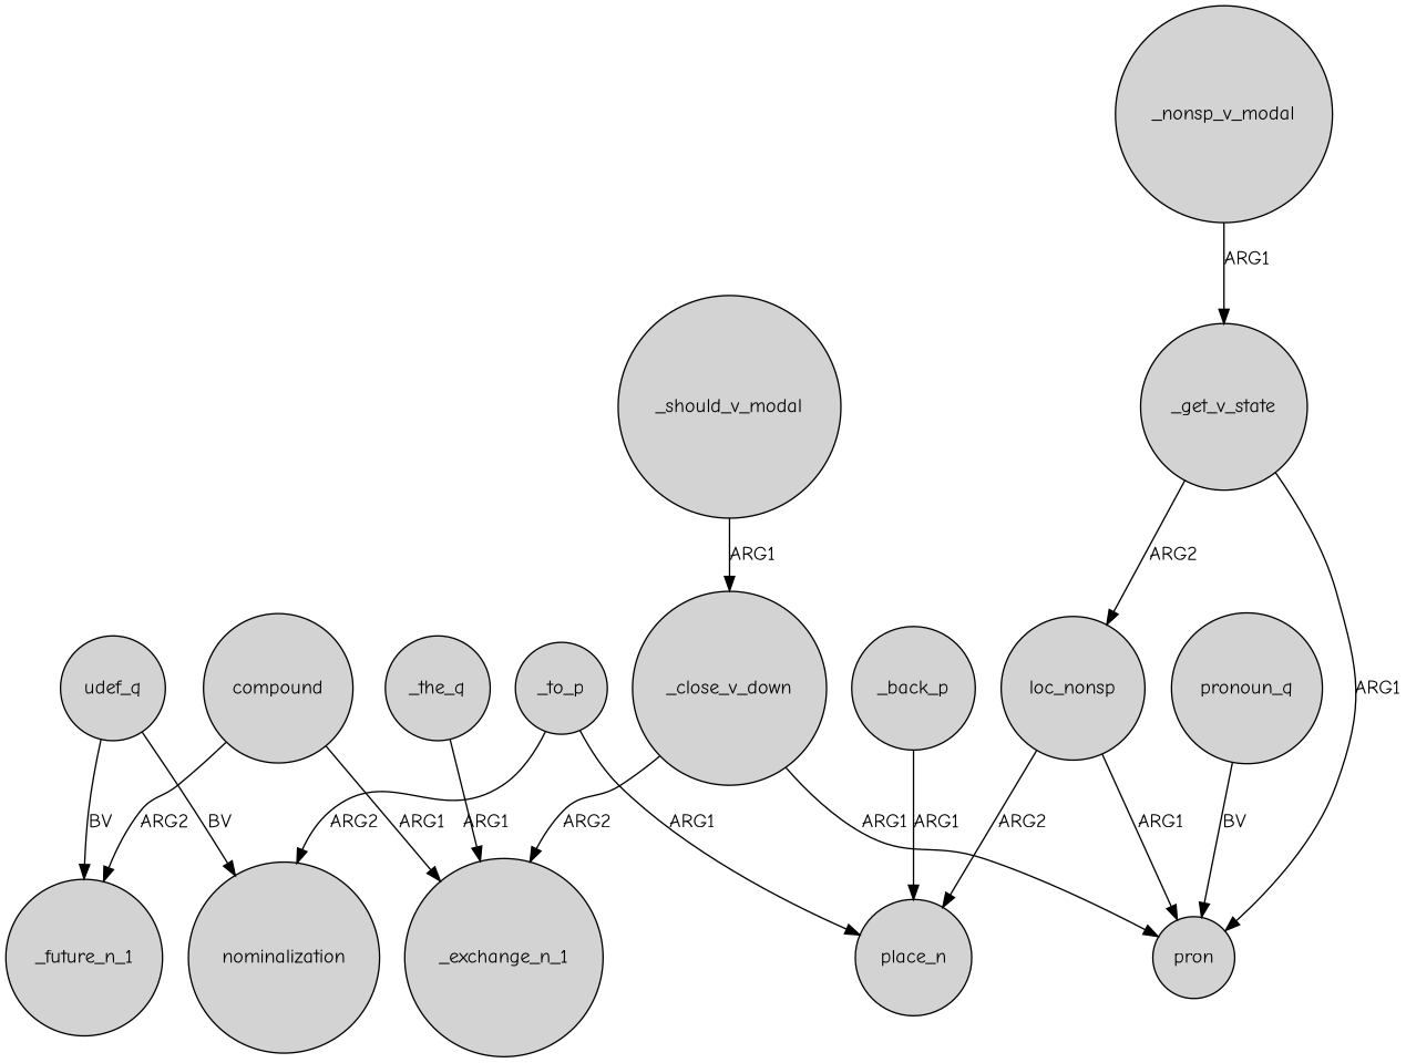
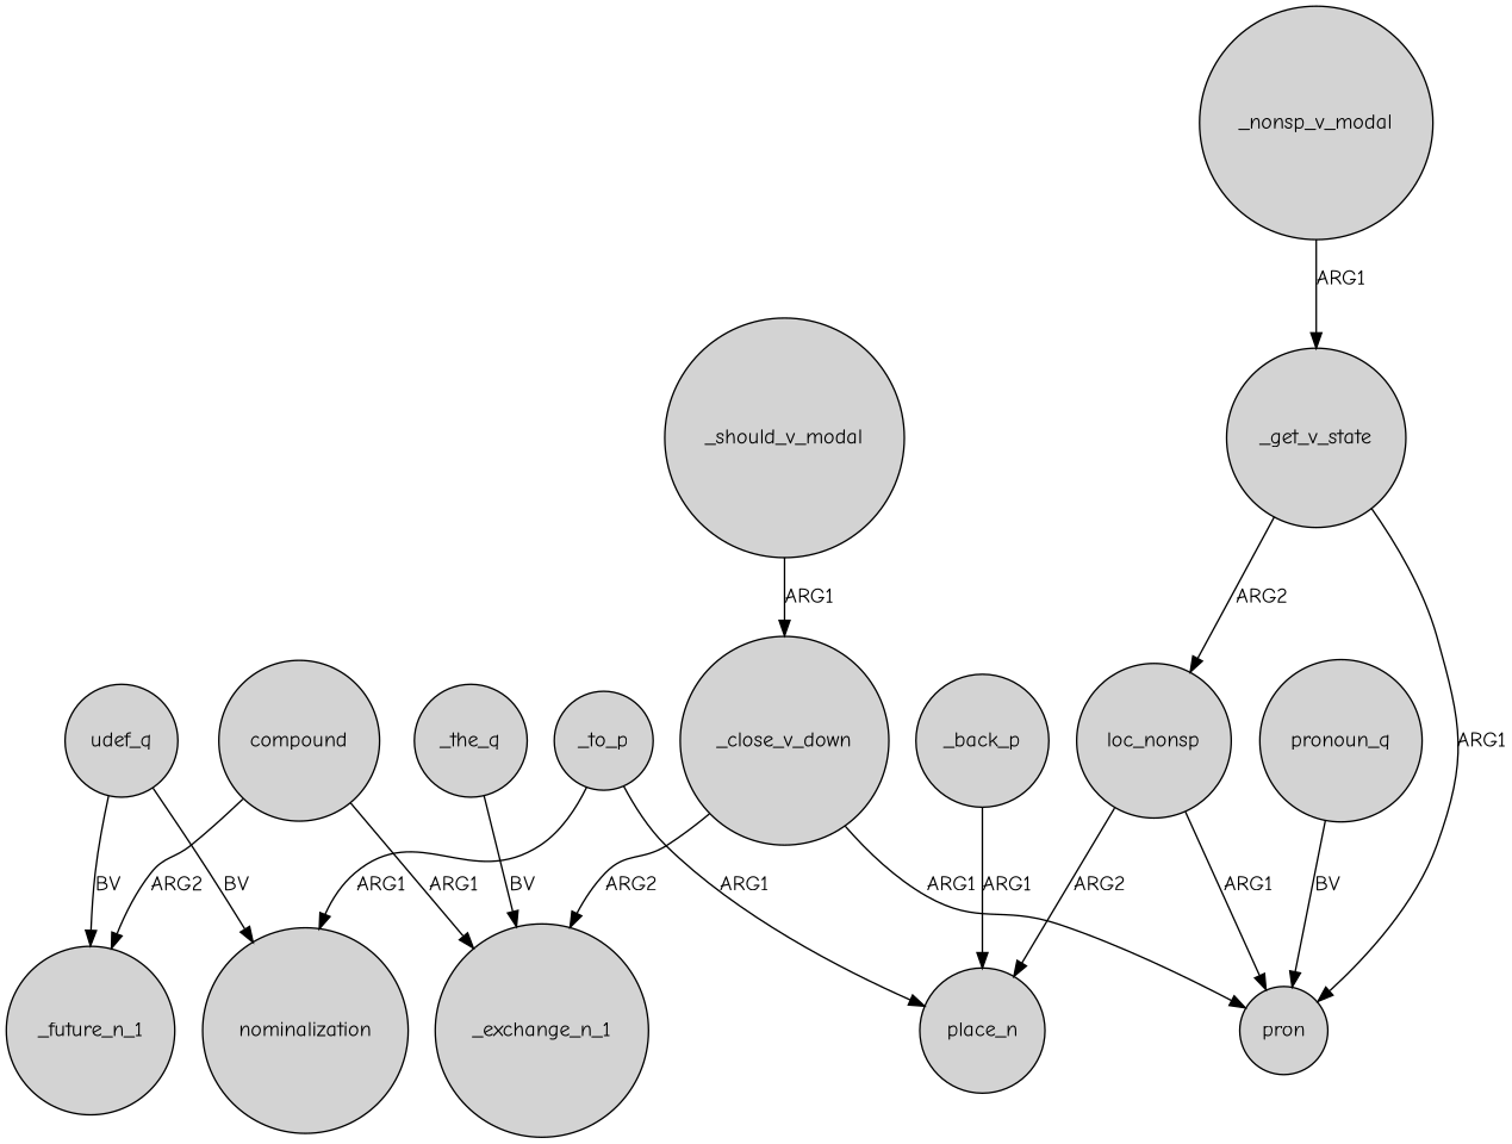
  digraph {
    fontname="Comic Neue"
    node [fontname="Comic Neue" shape=circle style=filled]
    edge [fontname="Comic Neue"]
    _get_v_state
    loc_nonsp
    pron
    place_n
    _should_v_modal
    _close_v_down
    compound
    _future_n_1
    _exchange_n_1
    pronoun_q
    n11 [label=_nonsp_v_modal]
    _to_p
    nominalization
    udef_q
    _back_p
    _the_q
    _get_v_state -> loc_nonsp [label=ARG2]
    _get_v_state -> pron [label=ARG1]
    loc_nonsp -> pron [label=ARG1]
    loc_nonsp -> place_n [label=ARG2]
    _should_v_modal -> _close_v_down [label=ARG1]
    _close_v_down -> pron [label=ARG1]
    _close_v_down -> _exchange_n_1 [label=ARG2]
    compound -> _future_n_1 [label=ARG2]
    compound -> _exchange_n_1 [label=ARG1]
    pronoun_q -> pron [label=BV]
    n11 -> _get_v_state [label=ARG1]
    _to_p -> place_n [label=ARG1]
-   _to_p -> nominalization [label=ARG2]
+   _to_p -> nominalization [label=ARG1]
    udef_q -> _future_n_1 [label=BV]
    udef_q -> nominalization [label=BV]
    _back_p -> place_n [label=ARG1]
-   _the_q -> _exchange_n_1 [label=ARG1]
+   _the_q -> _exchange_n_1 [label=BV]
  }
